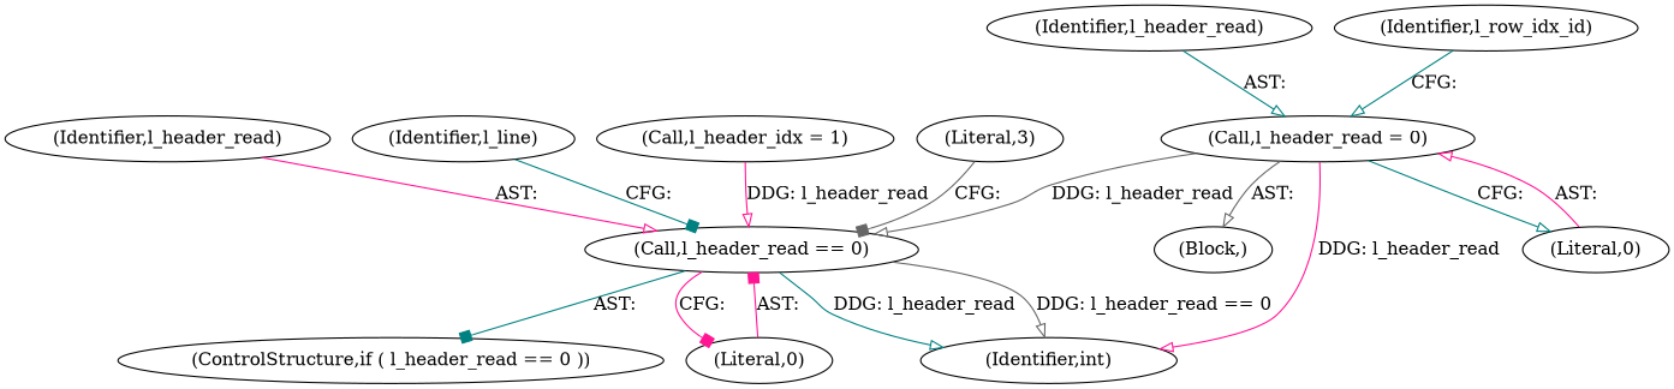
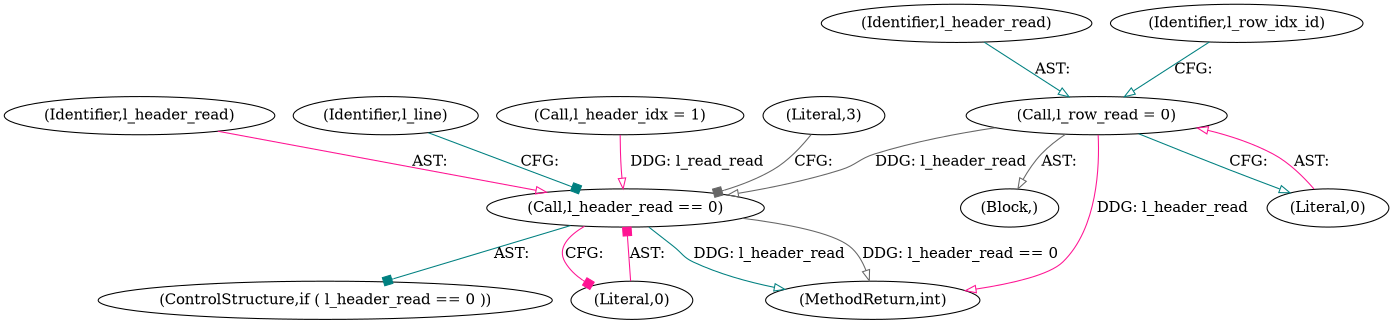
  digraph {
    edge [arrowhead=onormal color=deeppink]
-   n1 [label="(Call,l_header_read = 0)"]
+   n1 [label="(Call,l_row_read = 0)"]
    n2 [label="(Call,l_header_read == 0)"]
-   n3 [label="(Identifier,int)"]
+   n3 [label="(MethodReturn,int)"]
    n4 [label="(Literal,0)"]
    n5 [label="(Block,)"]
    n6 [label="(ControlStructure,if ( l_header_read == 0 ))"]
    n7 [label="(Literal,0)"]
    n8 [label="(Identifier,l_header_read)"]
    n9 [label="(Identifier,l_header_read)"]
    n10 [label="(Identifier,l_line)"]
    n11 [label="(Call,l_header_idx = 1)"]
    n12 [label="(Literal,3)"]
    n13 [label="(Identifier,l_row_idx_id)"]
    n1 -> n2 [color=gray40 label="DDG: l_header_read"]
    n1 -> n3 [label="DDG: l_header_read"]
    n1 -> n4 [color=teal label="CFG: "]
    n1 -> n5 [color=gray40 label="AST: "]
    n2 -> n3 [color=gray40 label="DDG: l_header_read == 0"]
    n2 -> n3 [color=teal label="DDG: l_header_read"]
    n2 -> n6 [arrowhead=box color=teal label="AST: "]
    n2 -> n7 [arrowhead=box label="CFG: "]
    n4 -> n1 [label="AST: "]
    n7 -> n2 [arrowhead=box label="AST: "]
    n8 -> n1 [color=teal label="AST: "]
    n9 -> n2 [label="AST: "]
    n10 -> n2 [arrowhead=box color=teal label="CFG: "]
-   n11 -> n2 [label="DDG: l_header_read"]
+   n11 -> n2 [label="DDG: l_read_read"]
    n12 -> n2 [arrowhead=box color=gray40 label="CFG: "]
    n13 -> n1 [color=teal label="CFG: "]
  }
